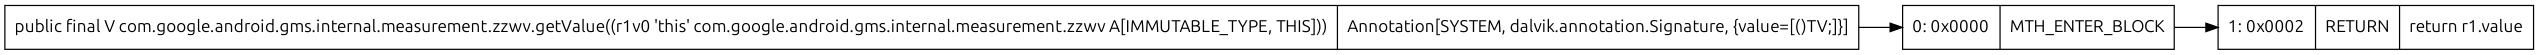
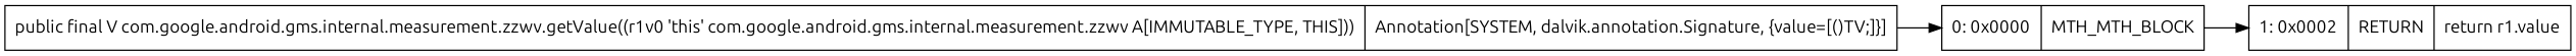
  digraph {
    rankdir=LR
    fontname=Ubuntu
    node [shape=record fontname=Ubuntu]
    edge [fontname=Ubuntu]
-   n1 [label="{0\:\ 0x0000|MTH_ENTER_BLOCK\l}"]
+   n1 [label="{0\:\ 0x0000|MTH_MTH_BLOCK\l}"]
    n2 [label="{1\:\ 0x0002|RETURN\l|return r1.value\l}"]
    n3 [label="{public final V com.google.android.gms.internal.measurement.zzwv.getValue((r1v0 'this' com.google.android.gms.internal.measurement.zzwv A[IMMUTABLE_TYPE, THIS]))  | Annotation[SYSTEM, dalvik.annotation.Signature, \{value=[()TV;]\}]\l}"]
    n1 -> n2
    n3 -> n1
  }
